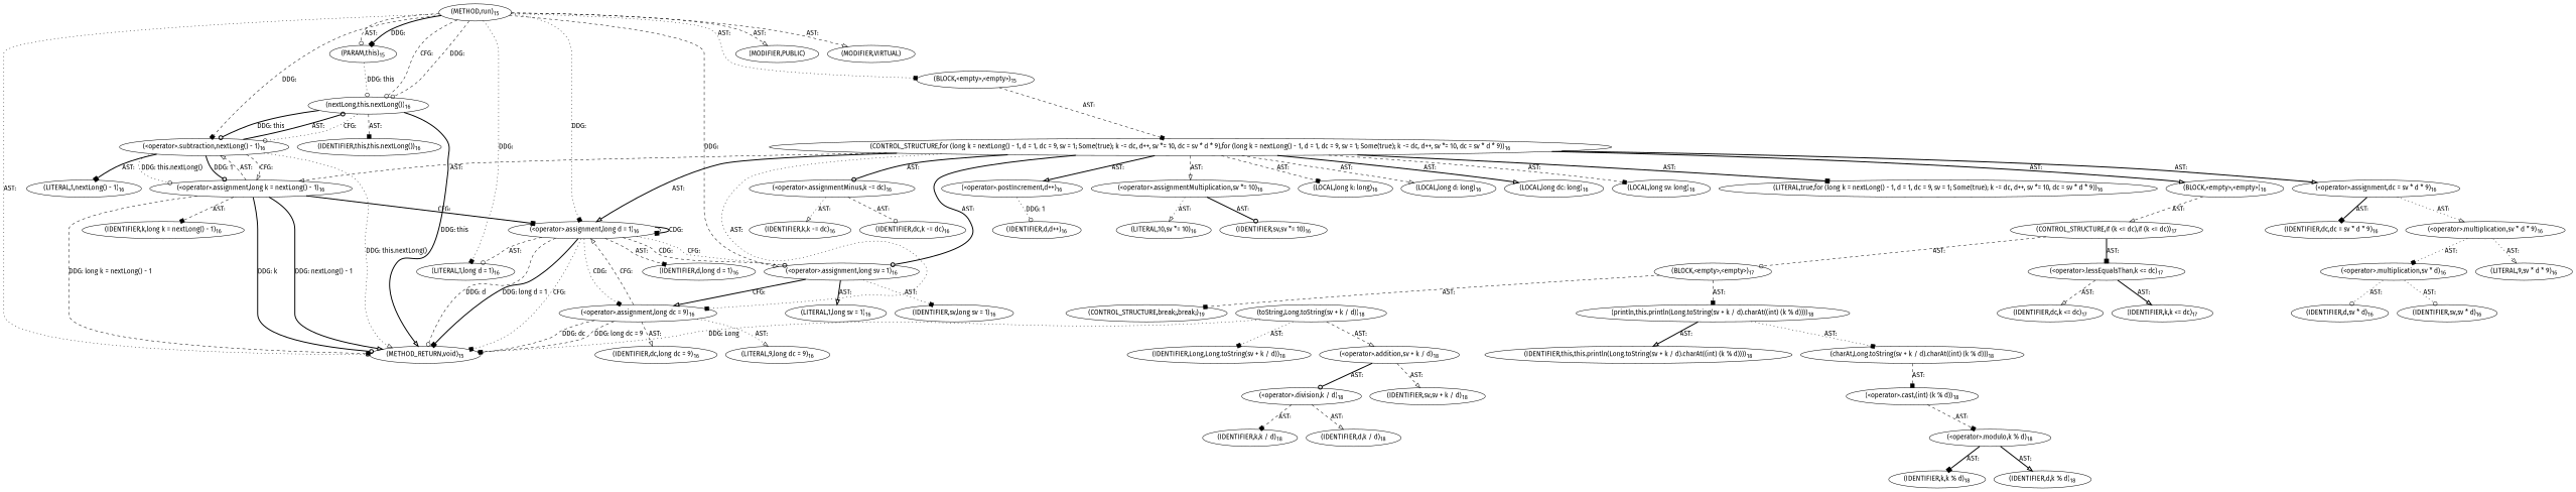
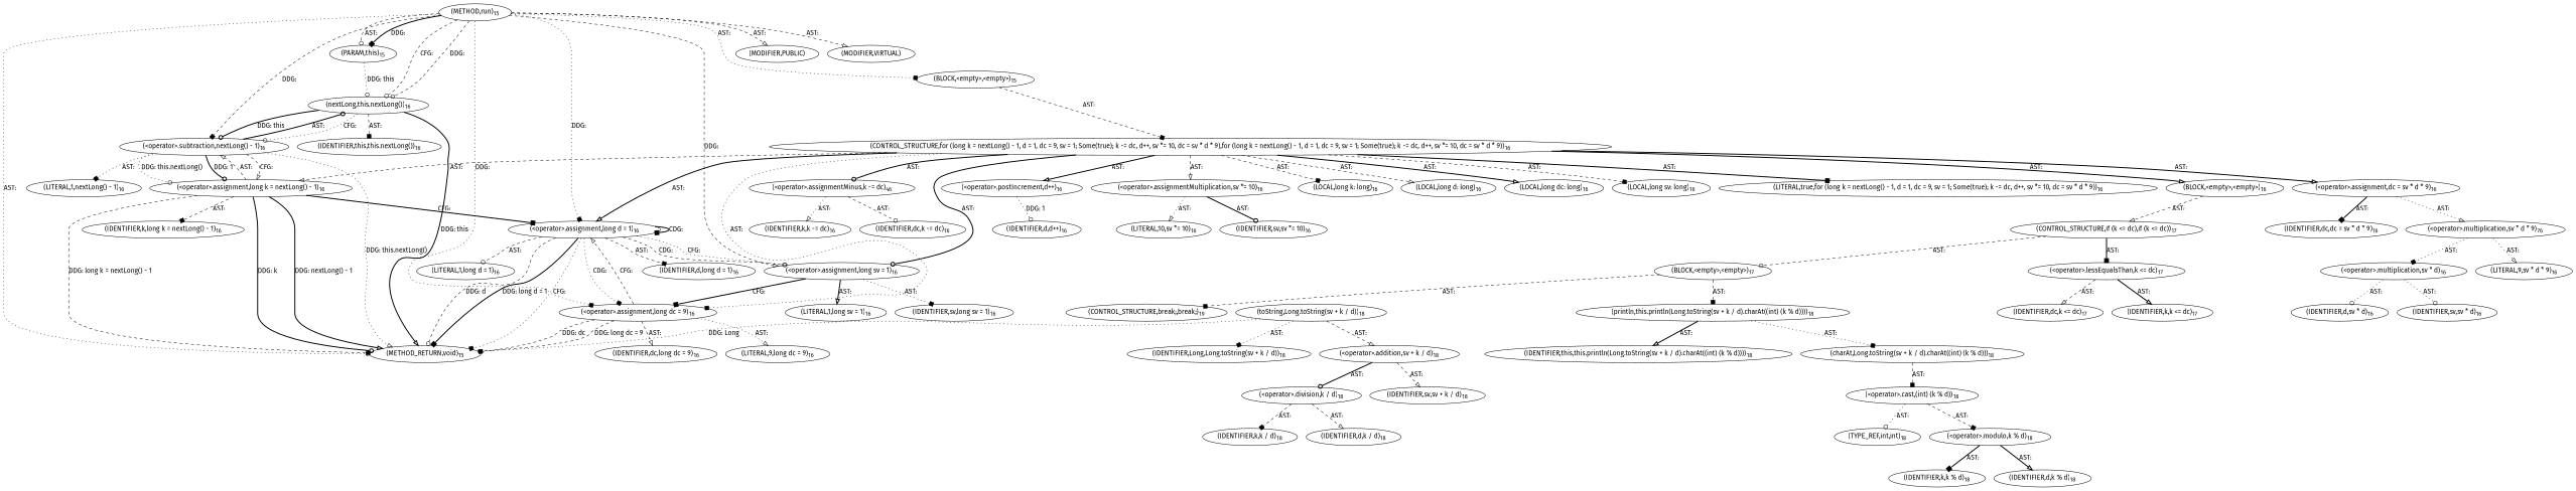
  digraph {
    fontname="Fira Sans"
    node [fontname="Fira Sans"]
    edge [arrowhead=onormal fontname="Fira Sans" style=dashed]
    n1 [label=<(METHOD,run)<SUB>15</SUB>>]
    n2 [label=<(PARAM,this)<SUB>15</SUB>>]
    n3 [label=<(BLOCK,&lt;empty&gt;,&lt;empty&gt;)<SUB>15</SUB>>]
    n4 [label=<(&lt;operator&gt;.subtraction,nextLong() - 1)<SUB>16</SUB>>]
    n5 [label=<(nextLong,this.nextLong())<SUB>16</SUB>>]
    n6 [label=<(&lt;operator&gt;.assignment,long d = 1)<SUB>16</SUB>>]
    n7 [label=<(&lt;operator&gt;.assignment,long dc = 9)<SUB>16</SUB>>]
    n8 [label=<(&lt;operator&gt;.assignment,long sv = 1)<SUB>16</SUB>>]
    n9 [label=<(MODIFIER,PUBLIC)>]
    n10 [label=<(MODIFIER,VIRTUAL)>]
    n11 [label=<(METHOD_RETURN,void)<SUB>15</SUB>>]
    n12 [label=<(CONTROL_STRUCTURE,for (long k = nextLong() - 1, d = 1, dc = 9, sv = 1; Some(true); k -= dc, d++, sv *= 10, dc = sv * d * 9),for (long k = nextLong() - 1, d = 1, dc = 9, sv = 1; Some(true); k -= dc, d++, sv *= 10, dc = sv * d * 9))<SUB>16</SUB>>]
    n13 [label=<(&lt;operator&gt;.assignment,long k = nextLong() - 1)<SUB>16</SUB>>]
    n14 [label=<(LITERAL,1,nextLong() - 1)<SUB>16</SUB>>]
    n15 [label=<(IDENTIFIER,this,this.nextLong())<SUB>16</SUB>>]
    n16 [label=<(IDENTIFIER,d,long d = 1)<SUB>16</SUB>>]
    n17 [label=<(LITERAL,1,long d = 1)<SUB>16</SUB>>]
    n18 [label=<(IDENTIFIER,dc,long dc = 9)<SUB>16</SUB>>]
    n19 [label=<(LITERAL,9,long dc = 9)<SUB>16</SUB>>]
    n20 [label=<(IDENTIFIER,sv,long sv = 1)<SUB>16</SUB>>]
    n21 [label=<(LITERAL,1,long sv = 1)<SUB>16</SUB>>]
    n22 [label=<(LOCAL,long k: long)<SUB>16</SUB>>]
    n23 [label=<(LOCAL,long d: long)<SUB>16</SUB>>]
    n24 [label=<(LOCAL,long dc: long)<SUB>16</SUB>>]
    n25 [label=<(LOCAL,long sv: long)<SUB>16</SUB>>]
    n26 [label=<(LITERAL,true,for (long k = nextLong() - 1, d = 1, dc = 9, sv = 1; Some(true); k -= dc, d++, sv *= 10, dc = sv * d * 9))<SUB>16</SUB>>]
-   n27 [label=<(&lt;operator&gt;.assignmentMinus,k -= dc)<SUB>16</SUB>>]
+   n27 [label=<(&lt;operator&gt;.assignmentMinus,k -= dc)<SUB>46</SUB>>]
    n28 [label=<(&lt;operator&gt;.postIncrement,d++)<SUB>16</SUB>>]
    n29 [label=<(&lt;operator&gt;.assignmentMultiplication,sv *= 10)<SUB>16</SUB>>]
    n30 [label=<(&lt;operator&gt;.assignment,dc = sv * d * 9)<SUB>16</SUB>>]
    n31 [label=<(BLOCK,&lt;empty&gt;,&lt;empty&gt;)<SUB>16</SUB>>]
    n32 [label=<(IDENTIFIER,k,long k = nextLong() - 1)<SUB>16</SUB>>]
    n33 [label=<(IDENTIFIER,k,k -= dc)<SUB>16</SUB>>]
    n34 [label=<(IDENTIFIER,dc,k -= dc)<SUB>16</SUB>>]
    n35 [label=<(IDENTIFIER,d,d++)<SUB>16</SUB>>]
    n36 [label=<(IDENTIFIER,sv,sv *= 10)<SUB>16</SUB>>]
    n37 [label=<(LITERAL,10,sv *= 10)<SUB>16</SUB>>]
    n38 [label=<(IDENTIFIER,dc,dc = sv * d * 9)<SUB>16</SUB>>]
-   n39 [label=<(&lt;operator&gt;.multiplication,sv * d * 9)<SUB>16</SUB>>]
+   n39 [label=<(&lt;operator&gt;.multiplication,sv * d * 9)<SUB>76</SUB>>]
    n40 [label=<(CONTROL_STRUCTURE,if (k &lt;= dc),if (k &lt;= dc))<SUB>17</SUB>>]
    n41 [label=<(&lt;operator&gt;.multiplication,sv * d)<SUB>16</SUB>>]
    n42 [label=<(LITERAL,9,sv * d * 9)<SUB>16</SUB>>]
    n43 [label=<(IDENTIFIER,sv,sv * d)<SUB>16</SUB>>]
    n44 [label=<(IDENTIFIER,d,sv * d)<SUB>16</SUB>>]
    n45 [label=<(&lt;operator&gt;.lessEqualsThan,k &lt;= dc)<SUB>17</SUB>>]
    n46 [label=<(BLOCK,&lt;empty&gt;,&lt;empty&gt;)<SUB>17</SUB>>]
    n47 [label=<(IDENTIFIER,k,k &lt;= dc)<SUB>17</SUB>>]
    n48 [label=<(IDENTIFIER,dc,k &lt;= dc)<SUB>17</SUB>>]
    n49 [label=<(println,this.println(Long.toString(sv + k / d).charAt((int) (k % d))))<SUB>18</SUB>>]
    n50 [label=<(CONTROL_STRUCTURE,break;,break;)<SUB>19</SUB>>]
    n51 [label=<(IDENTIFIER,this,this.println(Long.toString(sv + k / d).charAt((int) (k % d))))<SUB>18</SUB>>]
    n52 [label=<(charAt,Long.toString(sv + k / d).charAt((int) (k % d)))<SUB>18</SUB>>]
    n53 [label=<(&lt;operator&gt;.cast,(int) (k % d))<SUB>18</SUB>>]
    n54 [label=<(toString,Long.toString(sv + k / d))<SUB>18</SUB>>]
    n55 [label=<(IDENTIFIER,Long,Long.toString(sv + k / d))<SUB>18</SUB>>]
    n56 [label=<(&lt;operator&gt;.addition,sv + k / d)<SUB>18</SUB>>]
+   n57 [label=<(TYPE_REF,int,int)<SUB>18</SUB>>]
    n58 [label=<(&lt;operator&gt;.modulo,k % d)<SUB>18</SUB>>]
    n59 [label=<(IDENTIFIER,sv,sv + k / d)<SUB>18</SUB>>]
    n60 [label=<(&lt;operator&gt;.division,k / d)<SUB>18</SUB>>]
    n61 [label=<(IDENTIFIER,k,k / d)<SUB>18</SUB>>]
    n62 [label=<(IDENTIFIER,d,k / d)<SUB>18</SUB>>]
    n63 [label=<(IDENTIFIER,k,k % d)<SUB>18</SUB>>]
    n64 [label=<(IDENTIFIER,d,k % d)<SUB>18</SUB>>]
    n1 -> n2 [arrowhead=odot label="AST: "]
    n1 -> n2 [arrowhead=box label="DDG: " style=bold]
    n1 -> n3 [arrowhead=box label="AST: " style=dotted]
    n1 -> n4 [arrowhead=box label="DDG: "]
    n1 -> n5 [arrowhead=odot label="CFG: "]
    n1 -> n5 [arrowhead=odot label="DDG: "]
    n1 -> n6 [arrowhead=box label="DDG: " style=dotted]
-   n1 -> n17 [arrowhead=box label="DDG: " style=dotted]
+   n1 -> n7 [arrowhead=box label="DDG: " style=dotted]
    n1 -> n8 [label="DDG: "]
    n1 -> n9 [label="AST: "]
    n1 -> n10 [label="AST: "]
    n1 -> n11 [arrowhead=odot label="AST: " style=dotted]
    n2 -> n5 [arrowhead=odot label="DDG: this" style=dotted]
    n3 -> n12 [arrowhead=box label="AST: "]
    n4 -> n5 [arrowhead=odot label="AST: " style=bold]
    n4 -> n11 [label="DDG: this.nextLong()" style=dotted]
    n4 -> n13 [label="CFG: "]
    n4 -> n13 [arrowhead=odot label="DDG: this.nextLong()" style=dotted]
    n4 -> n13 [arrowhead=odot label="DDG: 1" style=bold]
-   n4 -> n14 [arrowhead=box label="AST: " style=bold]
+   n4 -> n14 [arrowhead=box label="AST: " style=dotted]
    n5 -> n4 [arrowhead=odot label="CFG: " style=dotted]
    n5 -> n4 [arrowhead=odot label="DDG: this" style=bold]
    n5 -> n11 [label="DDG: this" style=bold]
    n5 -> n15 [arrowhead=box label="AST: "]
    n6 -> n6 [arrowhead=box label="CDG: " style=bold]
    n6 -> n7 [arrowhead=box label="CDG: " style=dotted]
    n6 -> n8 [arrowhead=odot label="CFG: " style=dotted]
    n6 -> n8 [arrowhead=odot label="CDG: "]
    n6 -> n11 [arrowhead=box label="CFG: " style=dotted]
    n6 -> n11 [arrowhead=odot label="DDG: d"]
    n6 -> n11 [arrowhead=box label="DDG: long d = 1" style=bold]
    n6 -> n16 [arrowhead=box label="AST: "]
    n6 -> n17 [arrowhead=odot label="AST: "]
    n7 -> n6 [label="CFG: "]
    n7 -> n11 [arrowhead=box label="DDG: dc"]
    n7 -> n11 [label="DDG: long dc = 9"]
    n7 -> n18 [label="AST: "]
    n7 -> n19 [label="AST: " style=dotted]
-   n8 -> n7 [label="CFG: " style=bold]
+   n8 -> n7 [arrowhead=box label="CFG: " style=bold]
    n8 -> n20 [arrowhead=box label="AST: " style=dotted]
    n8 -> n21 [label="AST: " style=bold]
    n12 -> n6 [label="AST: " style=bold]
    n12 -> n7 [arrowhead=box label="AST: " style=dotted]
    n12 -> n8 [arrowhead=odot label="AST: " style=bold]
    n12 -> n13 [label="AST: "]
    n12 -> n22 [arrowhead=box label="AST: "]
    n12 -> n23 [label="AST: "]
    n12 -> n24 [label="AST: " style=bold]
    n12 -> n25 [arrowhead=box label="AST: "]
    n12 -> n26 [arrowhead=box label="AST: " style=bold]
    n12 -> n27 [arrowhead=odot label="AST: " style=bold]
    n12 -> n28 [label="AST: " style=bold]
    n12 -> n29 [label="AST: "]
    n12 -> n30 [label="AST: " style=bold]
    n12 -> n31 [label="AST: " style=bold]
    n13 -> n4 [label="AST: "]
    n13 -> n6 [arrowhead=box label="CFG: " style=bold]
    n13 -> n11 [arrowhead=odot label="DDG: k" style=bold]
    n13 -> n11 [label="DDG: nextLong() - 1" style=bold]
    n13 -> n11 [arrowhead=box label="DDG: long k = nextLong() - 1"]
    n13 -> n32 [arrowhead=box label="AST: "]
    n27 -> n33 [label="AST: " style=dotted]
    n27 -> n34 [arrowhead=odot label="AST: "]
    n28 -> n35 [arrowhead=odot label="DDG: 1" style=dotted]
    n29 -> n36 [arrowhead=odot label="AST: " style=bold]
    n29 -> n37 [label="AST: " style=dotted]
    n30 -> n38 [arrowhead=box label="AST: " style=bold]
    n30 -> n39 [label="AST: " style=dotted]
    n31 -> n40 [label="AST: "]
    n39 -> n41 [arrowhead=box label="AST: " style=dotted]
    n39 -> n42 [label="AST: " style=dotted]
    n40 -> n45 [arrowhead=box label="AST: " style=bold]
    n40 -> n46 [arrowhead=odot label="AST: "]
    n41 -> n43 [arrowhead=odot label="AST: " style=dotted]
    n41 -> n44 [arrowhead=odot label="AST: " style=dotted]
    n45 -> n47 [label="AST: " style=bold]
    n45 -> n48 [label="AST: "]
    n46 -> n49 [arrowhead=box label="AST: "]
    n46 -> n50 [arrowhead=box label="AST: "]
    n49 -> n51 [label="AST: " style=bold]
    n49 -> n52 [arrowhead=box label="AST: " style=dotted]
    n52 -> n53 [arrowhead=box label="AST: "]
+   n53 -> n57 [arrowhead=odot label="AST: " style=dotted]
    n53 -> n58 [arrowhead=box label="AST: "]
    n54 -> n11 [arrowhead=odot label="DDG: Long" style=dotted]
    n54 -> n55 [arrowhead=box label="AST: " style=dotted]
    n54 -> n56 [label="AST: "]
    n56 -> n59 [label="AST: "]
    n56 -> n60 [arrowhead=odot label="AST: " style=bold]
    n58 -> n63 [arrowhead=box label="AST: " style=bold]
    n58 -> n64 [label="AST: " style=bold]
    n60 -> n61 [arrowhead=box label="AST: "]
    n60 -> n62 [label="AST: "]
  }
